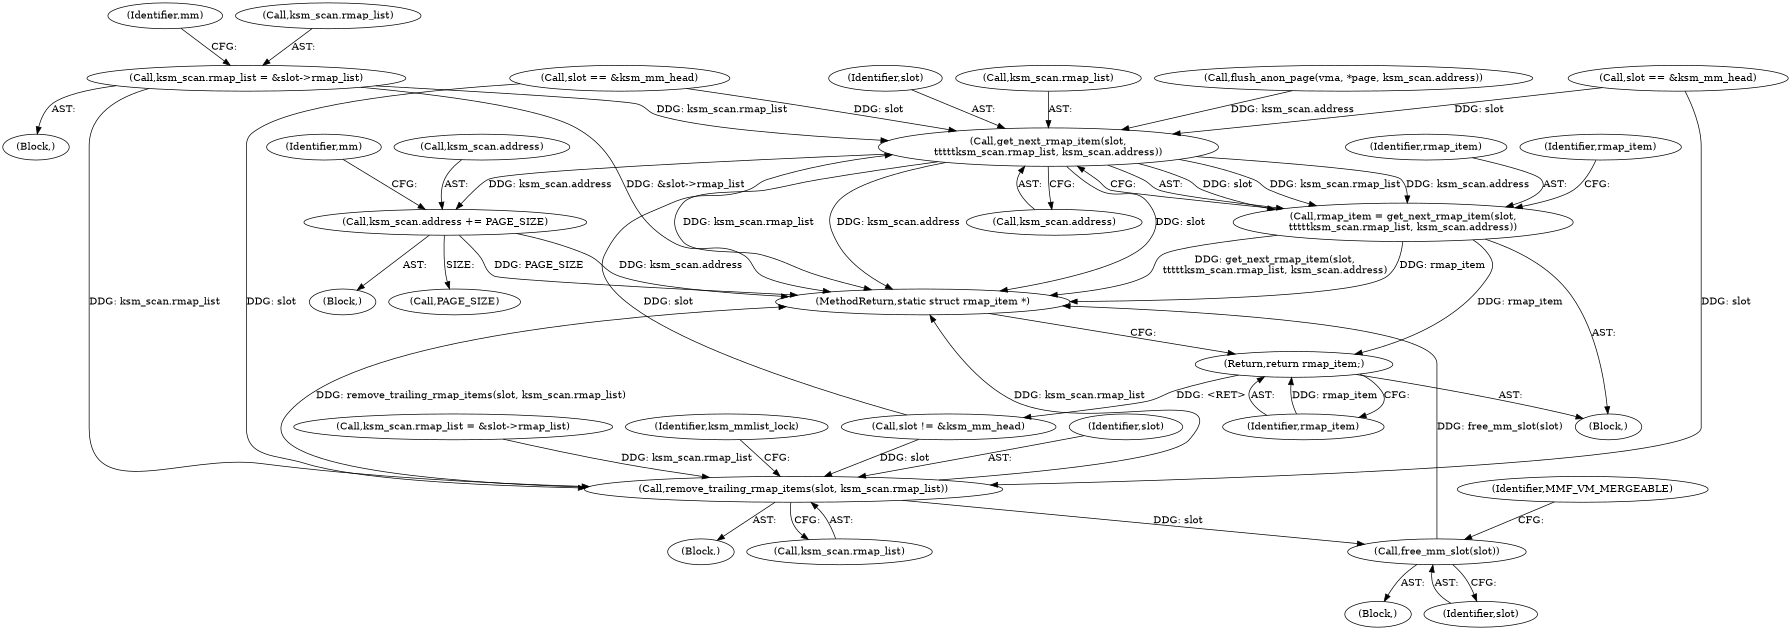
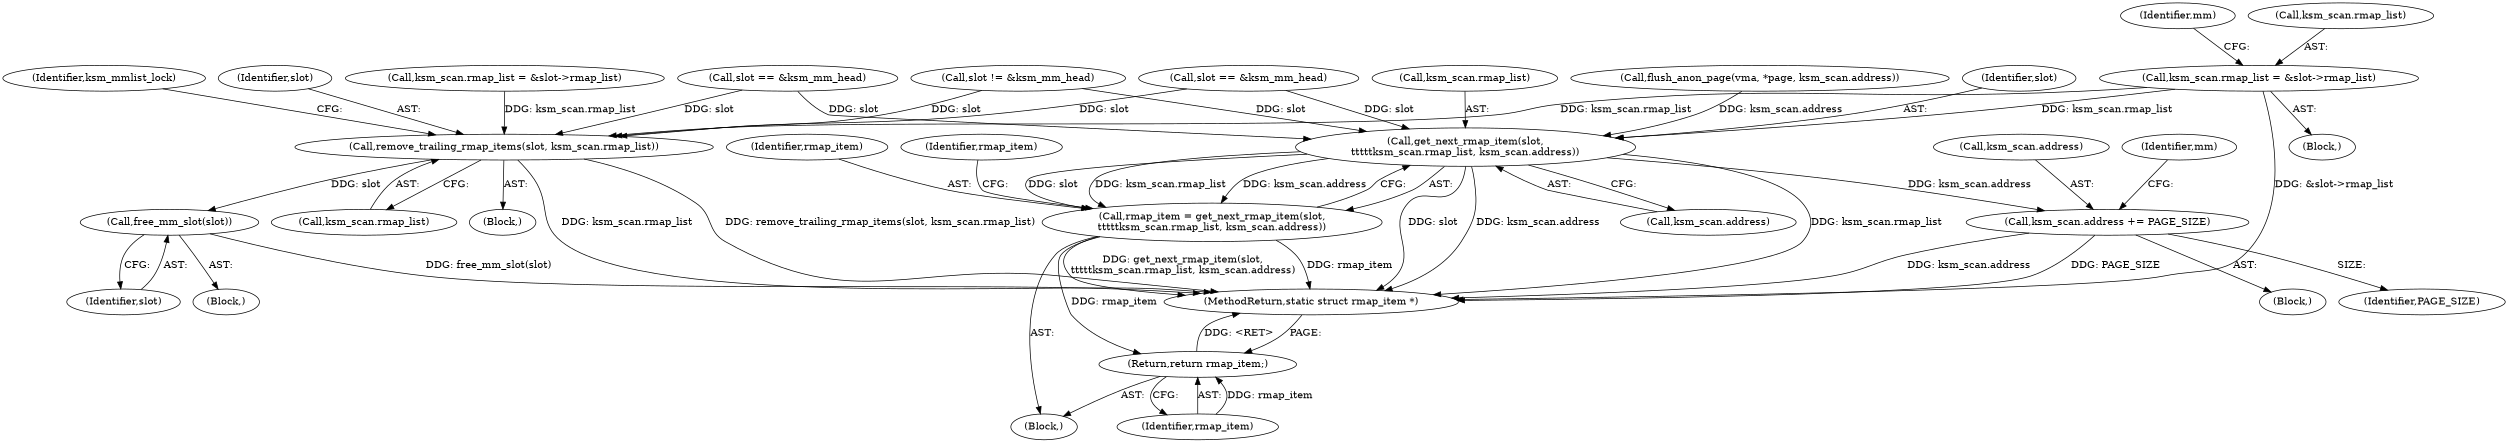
  digraph {
    n1 [label="(Call,ksm_scan.rmap_list = &slot->rmap_list)"]
    n2 [label="(Call,get_next_rmap_item(slot,\n\t\t\t\t\tksm_scan.rmap_list, ksm_scan.address))"]
    n3 [label="(Call,remove_trailing_rmap_items(slot, ksm_scan.rmap_list))"]
    n4 [label="(MethodReturn,static struct rmap_item *)"]
    n5 [label="(Block,)"]
    n6 [label="(Call,rmap_item = get_next_rmap_item(slot,\n\t\t\t\t\tksm_scan.rmap_list, ksm_scan.address))"]
    n7 [label="(Call,ksm_scan.address += PAGE_SIZE)"]
    n8 [label="(Call,ksm_scan.address)"]
    n9 [label="(Call,free_mm_slot(slot))"]
    n10 [label="(Block,)"]
    n11 [label="(Call,ksm_scan.rmap_list)"]
    n12 [label="(Return,return rmap_item;)"]
    n13 [label="(Block,)"]
    n14 [label="(Block,)"]
-   n15 [label="(Call,PAGE_SIZE)"]
+   n15 [label="(Identifier,PAGE_SIZE)"]
    n16 [label="(Identifier,rmap_item)"]
    n17 [label="(Block,)"]
    n18 [label="(Identifier,slot)"]
    n19 [label="(Identifier,rmap_item)"]
    n20 [label="(Call,slot != &ksm_mm_head)"]
    n21 [label="(Call,ksm_scan.rmap_list)"]
    n22 [label="(Identifier,mm)"]
    n23 [label="(Call,flush_anon_page(vma, *page, ksm_scan.address))"]
    n24 [label="(Call,ksm_scan.address)"]
    n25 [label="(Call,ksm_scan.rmap_list = &slot->rmap_list)"]
-   n26 [label="(Identifier,MMF_VM_MERGEABLE)"]
    n27 [label="(Identifier,ksm_mmlist_lock)"]
    n28 [label="(Call,slot == &ksm_mm_head)"]
    n29 [label="(Identifier,slot)"]
    n30 [label="(Identifier,slot)"]
    n31 [label="(Identifier,rmap_item)"]
    n32 [label="(Call,ksm_scan.rmap_list)"]
    n33 [label="(Call,slot == &ksm_mm_head)"]
    n34 [label="(Identifier,mm)"]
    n1 -> n2 [label="DDG: ksm_scan.rmap_list"]
    n1 -> n3 [label="DDG: ksm_scan.rmap_list"]
    n1 -> n4 [label="DDG: &slot->rmap_list"]
    n1 -> n5 [label="AST: "]
    n2 -> n4 [label="DDG: ksm_scan.rmap_list"]
    n2 -> n4 [label="DDG: ksm_scan.address"]
    n2 -> n4 [label="DDG: slot"]
    n2 -> n6 [label="AST: "]
    n2 -> n6 [label="DDG: slot"]
    n2 -> n6 [label="DDG: ksm_scan.rmap_list"]
    n2 -> n6 [label="DDG: ksm_scan.address"]
    n2 -> n7 [label="DDG: ksm_scan.address"]
    n2 -> n8 [label="CFG: "]
    n3 -> n4 [label="DDG: remove_trailing_rmap_items(slot, ksm_scan.rmap_list)"]
    n3 -> n4 [label="DDG: ksm_scan.rmap_list"]
    n3 -> n9 [label="DDG: slot"]
    n3 -> n10 [label="AST: "]
    n3 -> n11 [label="CFG: "]
-   n4 -> n12 [label="CFG: "]
+   n4 -> n12 [label="PAGE: "]
    n6 -> n2 [label="CFG: "]
    n6 -> n4 [label="DDG: get_next_rmap_item(slot,\n\t\t\t\t\tksm_scan.rmap_list, ksm_scan.address)"]
    n6 -> n4 [label="DDG: rmap_item"]
    n6 -> n12 [label="DDG: rmap_item"]
    n6 -> n13 [label="AST: "]
    n7 -> n4 [label="DDG: ksm_scan.address"]
    n7 -> n4 [label="DDG: PAGE_SIZE"]
    n7 -> n14 [label="AST: "]
    n7 -> n15 [label="SIZE: "]
    n8 -> n2 [label="AST: "]
    n9 -> n4 [label="DDG: free_mm_slot(slot)"]
    n9 -> n17 [label="AST: "]
    n9 -> n18 [label="CFG: "]
    n11 -> n3 [label="AST: "]
-   n12 -> n20 [label="DDG: <RET>"]
+   n12 -> n4 [label="DDG: <RET>"]
    n12 -> n13 [label="AST: "]
    n12 -> n16 [label="CFG: "]
    n16 -> n12 [label="AST: "]
    n16 -> n12 [label="DDG: rmap_item"]
    n18 -> n9 [label="AST: "]
    n19 -> n6 [label="AST: "]
    n20 -> n2 [label="DDG: slot"]
    n20 -> n3 [label="DDG: slot"]
    n21 -> n2 [label="AST: "]
    n22 -> n1 [label="CFG: "]
    n23 -> n2 [label="DDG: ksm_scan.address"]
    n24 -> n7 [label="AST: "]
    n25 -> n3 [label="DDG: ksm_scan.rmap_list"]
-   n26 -> n9 [label="CFG: "]
    n27 -> n3 [label="CFG: "]
    n28 -> n2 [label="DDG: slot"]
    n28 -> n3 [label="DDG: slot"]
    n29 -> n2 [label="AST: "]
    n30 -> n3 [label="AST: "]
    n31 -> n6 [label="CFG: "]
    n32 -> n1 [label="AST: "]
    n33 -> n2 [label="DDG: slot"]
    n33 -> n3 [label="DDG: slot"]
    n34 -> n7 [label="CFG: "]
  }
